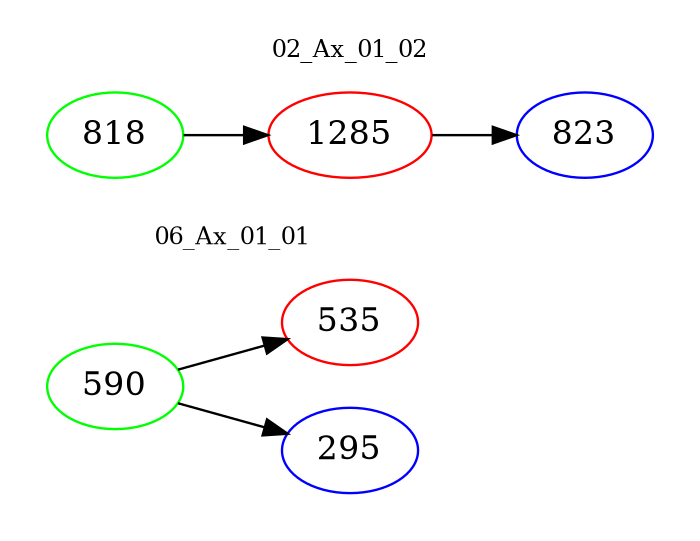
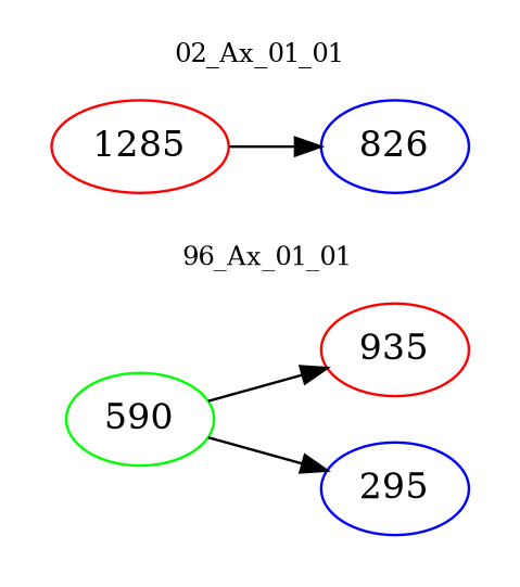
  digraph {
    rankdir=LR
    node [color=green]
    edge [color=black]
    n1 [label=590]
    n2 [color=blue label=295]
-   n3 [color=red label=535]
-   n4 [label=818]
-   n5 [color=blue label=823]
+   n3 [color=red label=935]
+   n5 [color=blue label=826]
    n6 [color=red label=1285]
    subgraph cluster_1 {
      color=white
      fontsize=10
-     label="06_Ax_01_01"
+     label="96_Ax_01_01"
      n1
      n2
      n3
    }
    subgraph cluster_2 {
      color=white
      fontsize=10
-     label="02_Ax_01_02"
-     n4
+     label="02_Ax_01_01"
      n5
      n6
    }
    n1 -> n2
    n1 -> n3
-   n4 -> n6
    n6 -> n5
  }
